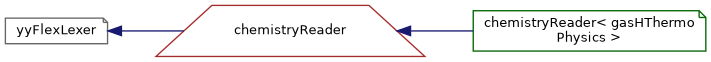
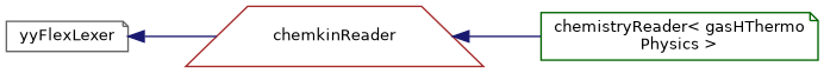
  digraph {
    rankdir=LR
    node [fontname=Helvetica fontsize=10 shape=note]
    edge [color=midnightblue dir=back fontname=Helvetica fontsize=10 labelfontname=Helvetica labelfontsize=10 style=solid]
    n1 [color=darkgreen height=0.2 label="chemistryReader\< gasHThermo\lPhysics \>" width=0.4]
-   n2 [color=brown height=0.2 label=chemistryReader shape=trapezium width=0.4]
+   n2 [color=brown height=0.2 label=chemkinReader shape=trapezium width=0.4]
    n3 [color=gray40 height=0.2 label=yyFlexLexer width=0.4]
    n2 -> n1
    n3 -> n2
  }
